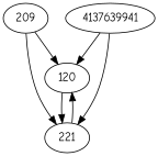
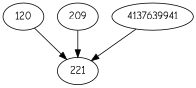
  strict digraph {
    fontname="Comic Neue"
    node [fontname="Comic Neue"]
    edge [fontname="Comic Neue"]
    n1 [label=120]
    209
    221
    4137639941
    n1 -> 221
-   209 -> n1
    209 -> 221
-   221 -> n1
-   4137639941 -> n1
    4137639941 -> 221
  }
